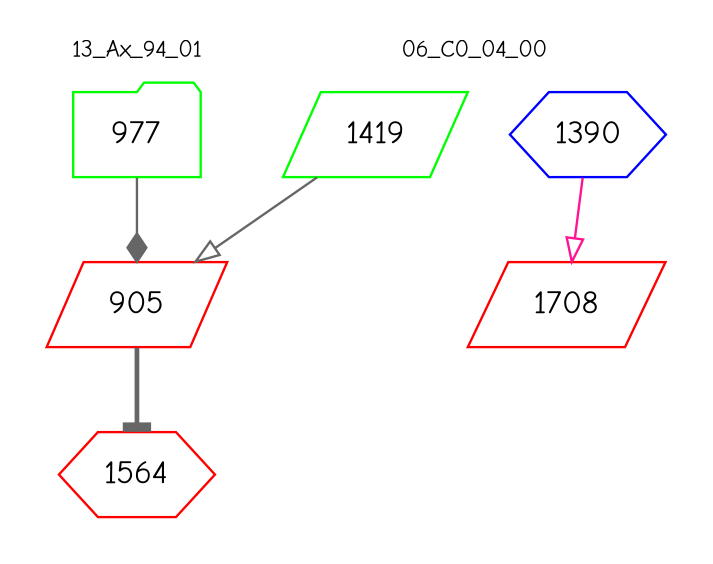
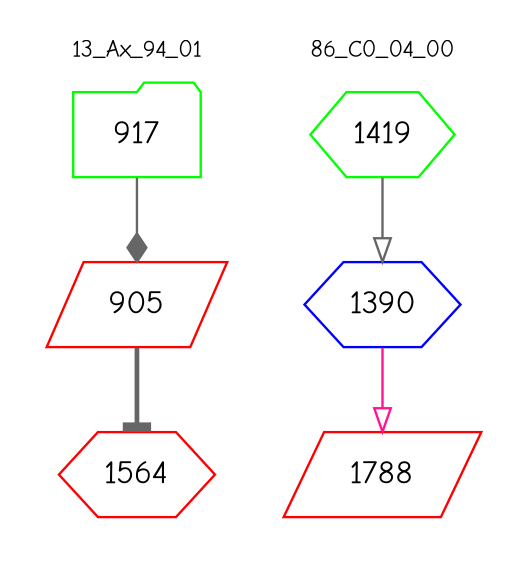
  digraph {
    fontname="Comic Neue"
    node [color=red fontname="Comic Neue" shape=parallelogram]
    edge [arrowhead=onormal color=gray40 fontname="Comic Neue" style=solid]
-   n1 [color=green label=977 shape=folder]
+   n1 [color=green label=917 shape=folder]
    n2 [label=905]
    n3 [label=1564 shape=hexagon]
-   n4 [color=green label=1419]
+   n4 [color=green label=1419 shape=hexagon]
    n5 [color=blue label=1390 shape=hexagon]
-   n6 [label=1708]
+   n6 [label=1788]
    subgraph cluster_1 {
      color=white
      fontsize=10
      label="13_Ax_94_01"
      n1
      n2
      n3
    }
    subgraph cluster_2 {
      color=white
      fontsize=10
-     label="06_C0_04_00"
+     label="86_C0_04_00"
      n4
      n5
      n6
    }
    n1 -> n2 [arrowhead=diamond]
    n2 -> n3 [arrowhead=tee style=bold]
-   n4 -> n2
+   n4 -> n5
    n5 -> n6 [color=deeppink]
  }
